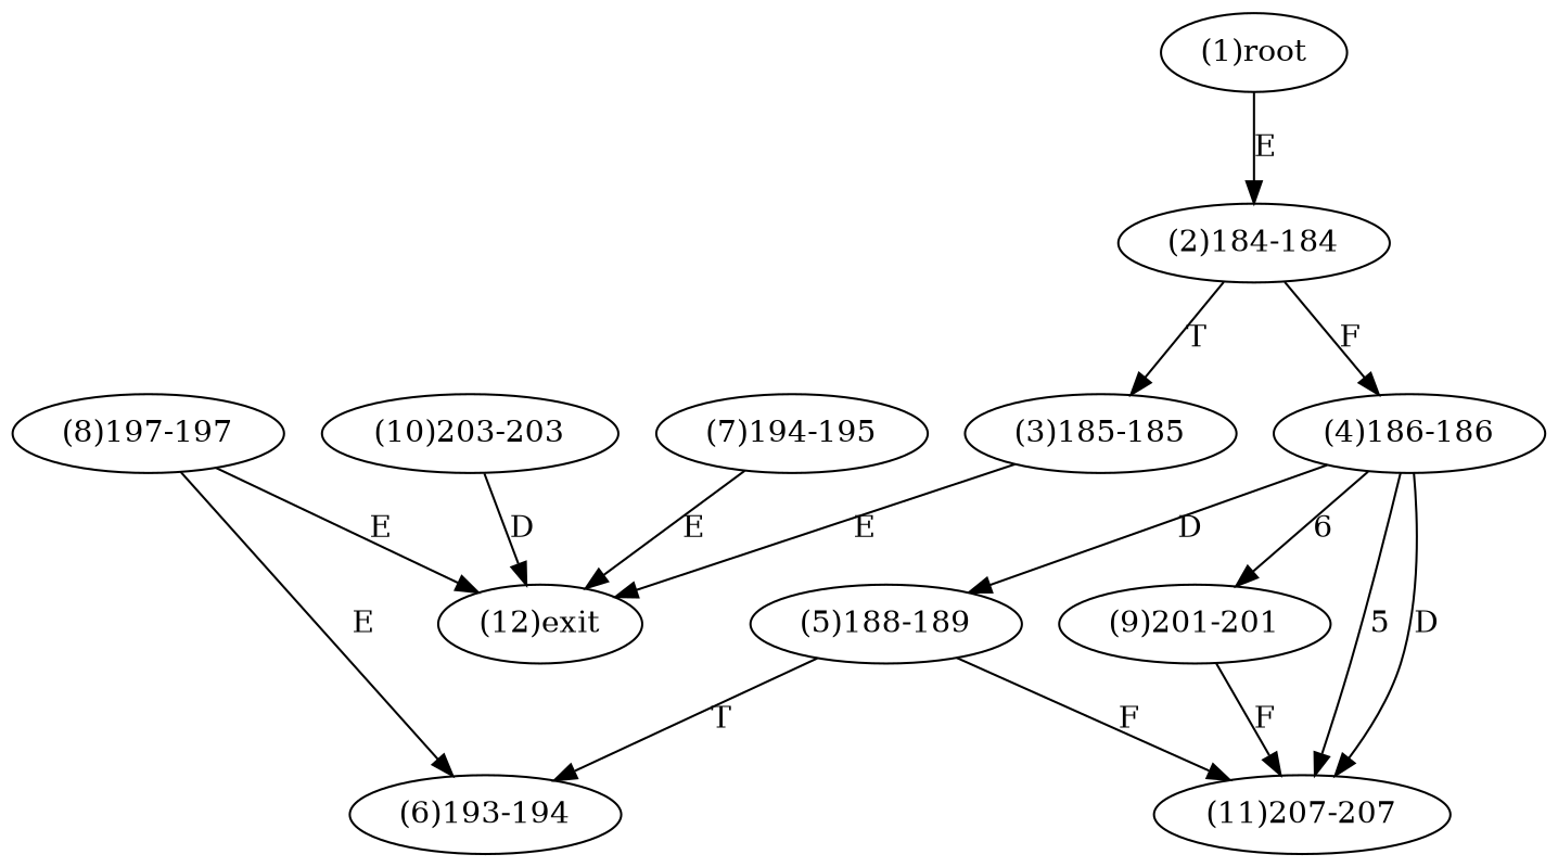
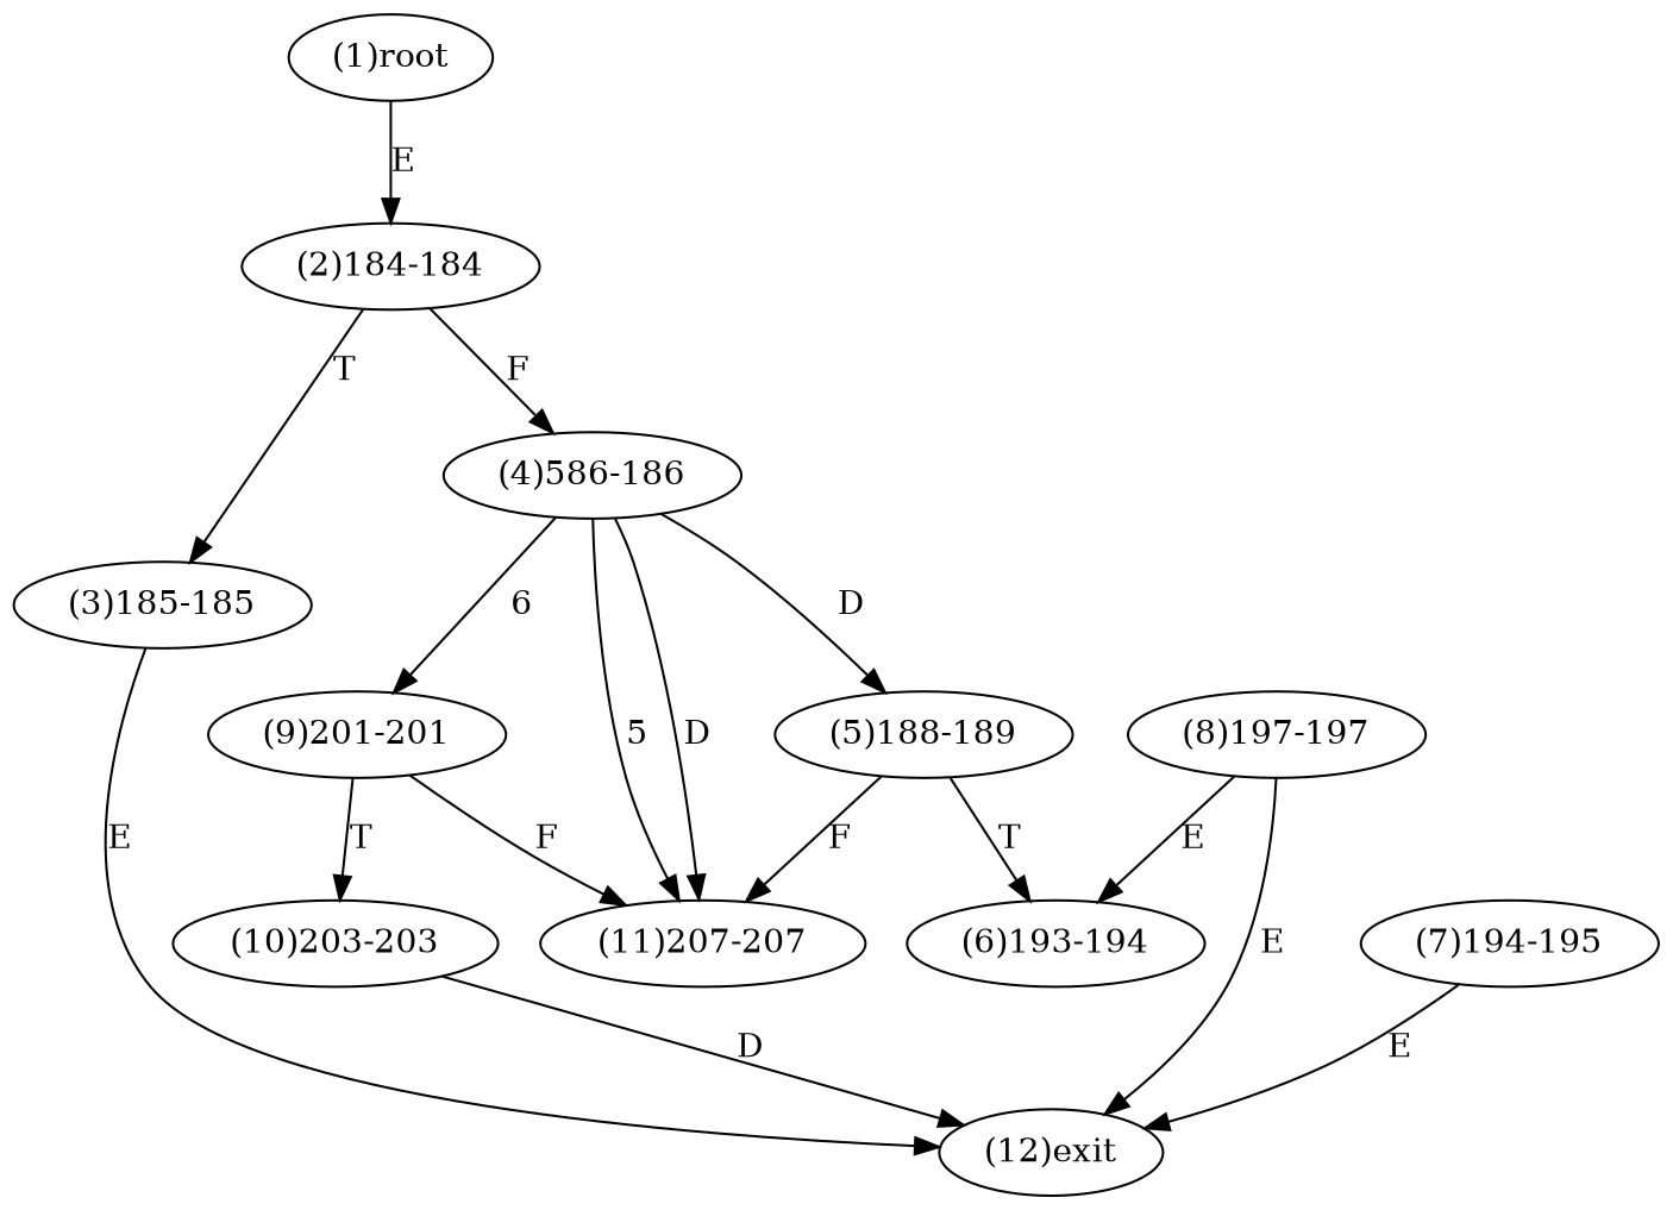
  digraph {
    n1 [label="(1)root"]
    n2 [label="(2)184-184"]
    n3 [label="(3)185-185"]
-   n4 [label="(4)186-186"]
+   n4 [label="(4)586-186"]
    n5 [label="(12)exit"]
    n6 [label="(5)188-189"]
    n7 [label="(9)201-201"]
    n8 [label="(11)207-207"]
    n9 [label="(6)193-194"]
    n10 [label="(10)203-203"]
    n11 [label="(8)197-197"]
    n12 [label="(7)194-195"]
    n1 -> n2 [label=E]
    n2 -> n3 [label=T]
    n2 -> n4 [label=F]
    n3 -> n5 [label=E]
    n4 -> n6 [label=D]
    n4 -> n7 [label=6]
    n4 -> n8 [label=5]
    n4 -> n8 [label=D]
    n6 -> n8 [label=F]
    n6 -> n9 [label=T]
    n7 -> n8 [label=F]
+   n7 -> n10 [label=T]
    n10 -> n5 [label=D]
    n11 -> n5 [label=E]
    n11 -> n9 [label=E]
    n12 -> n5 [label=E]
  }
